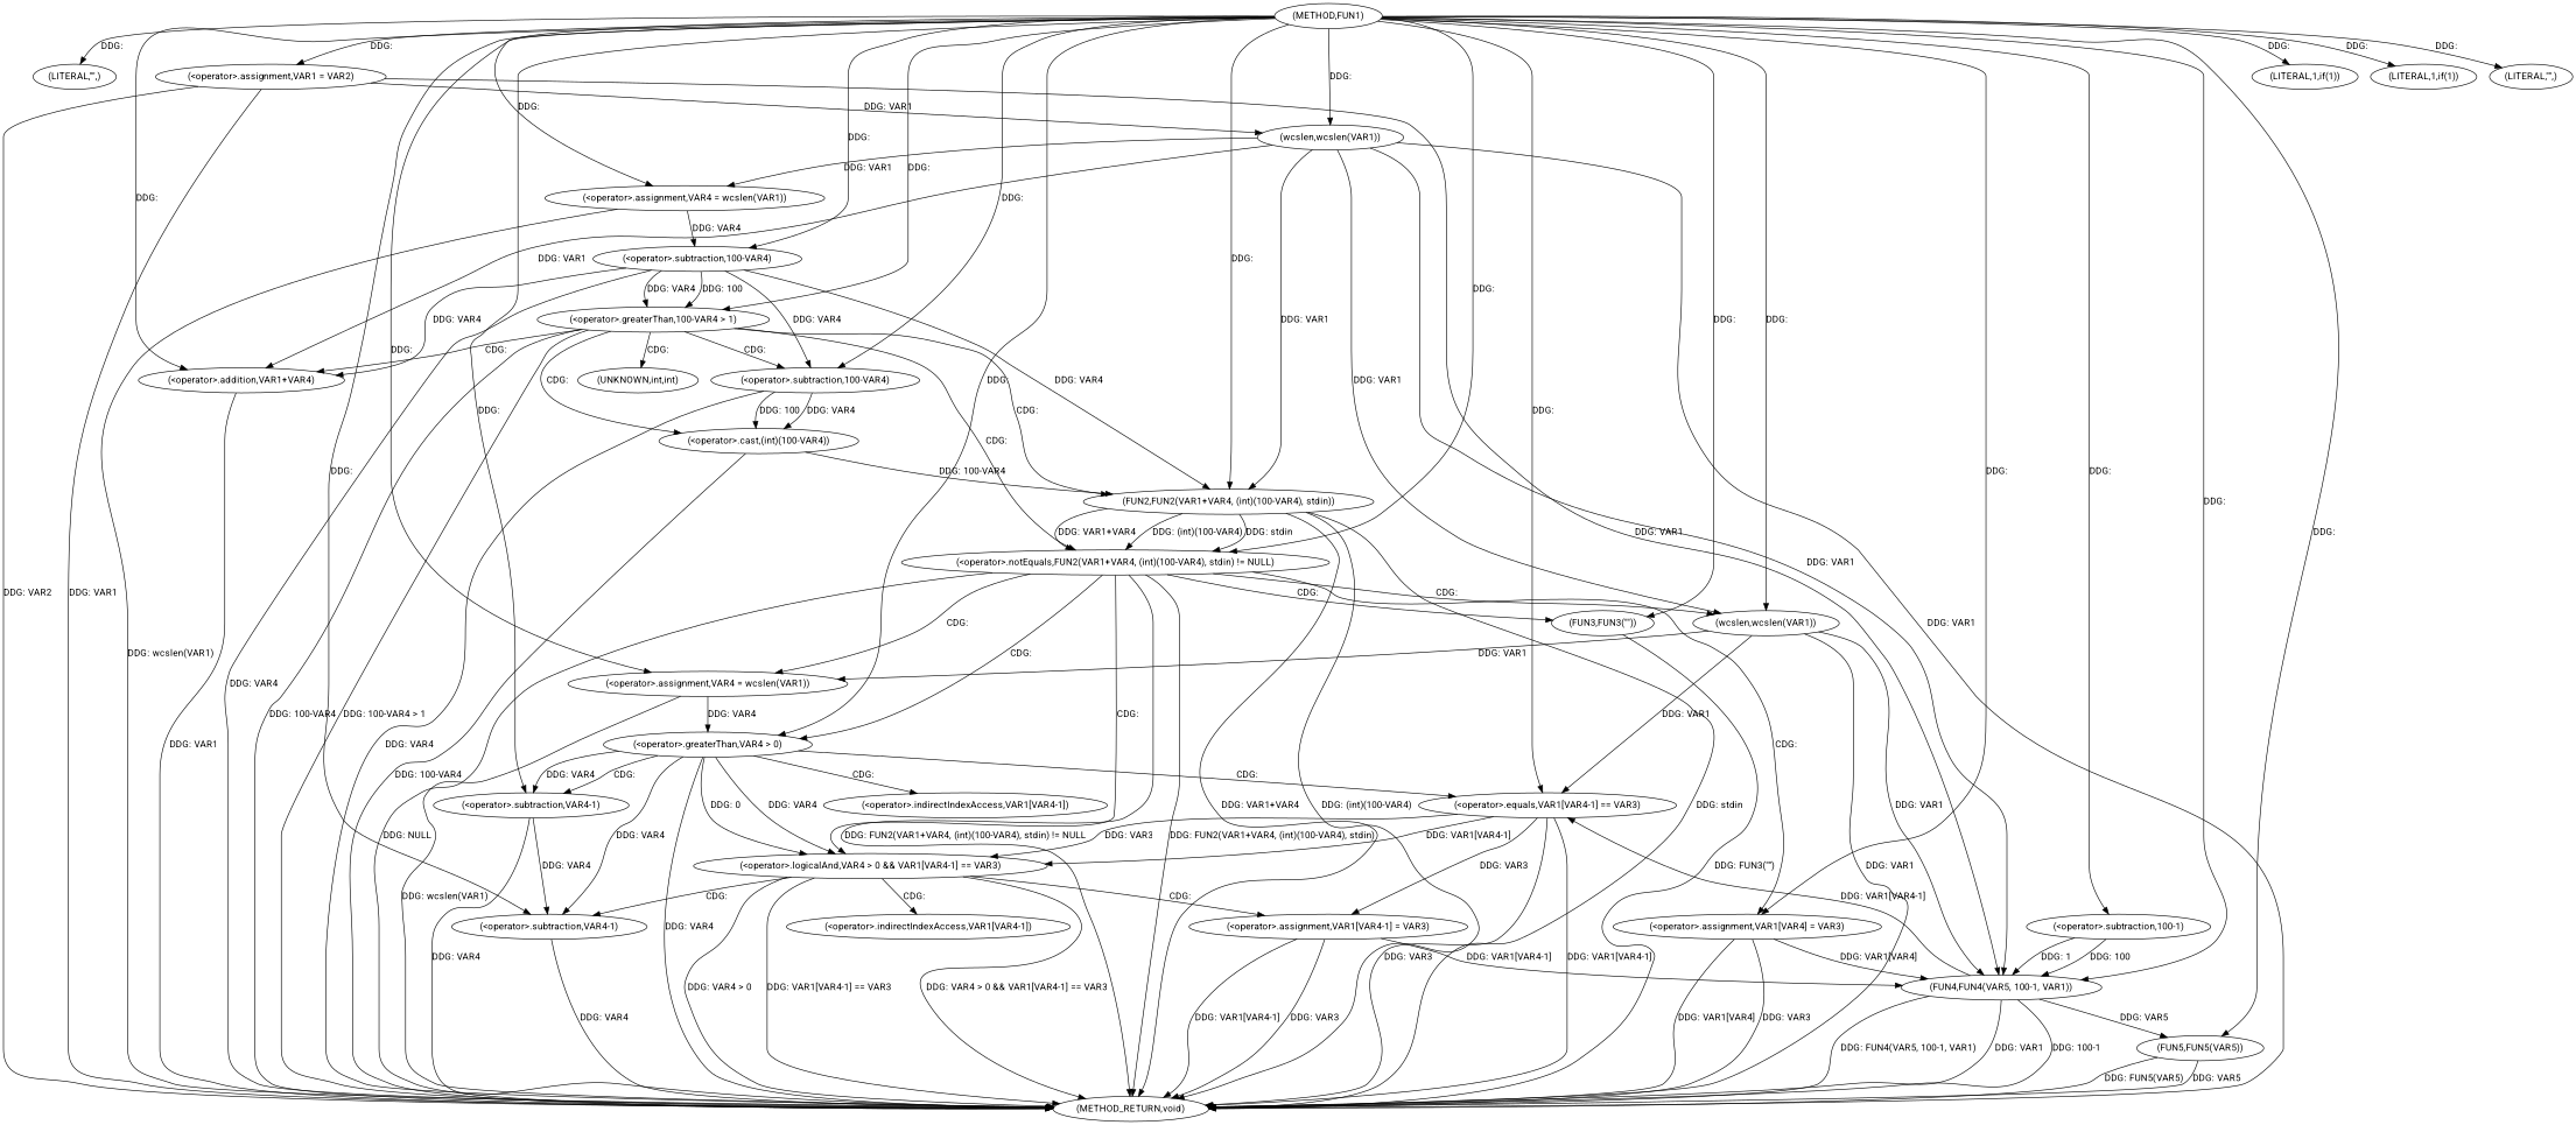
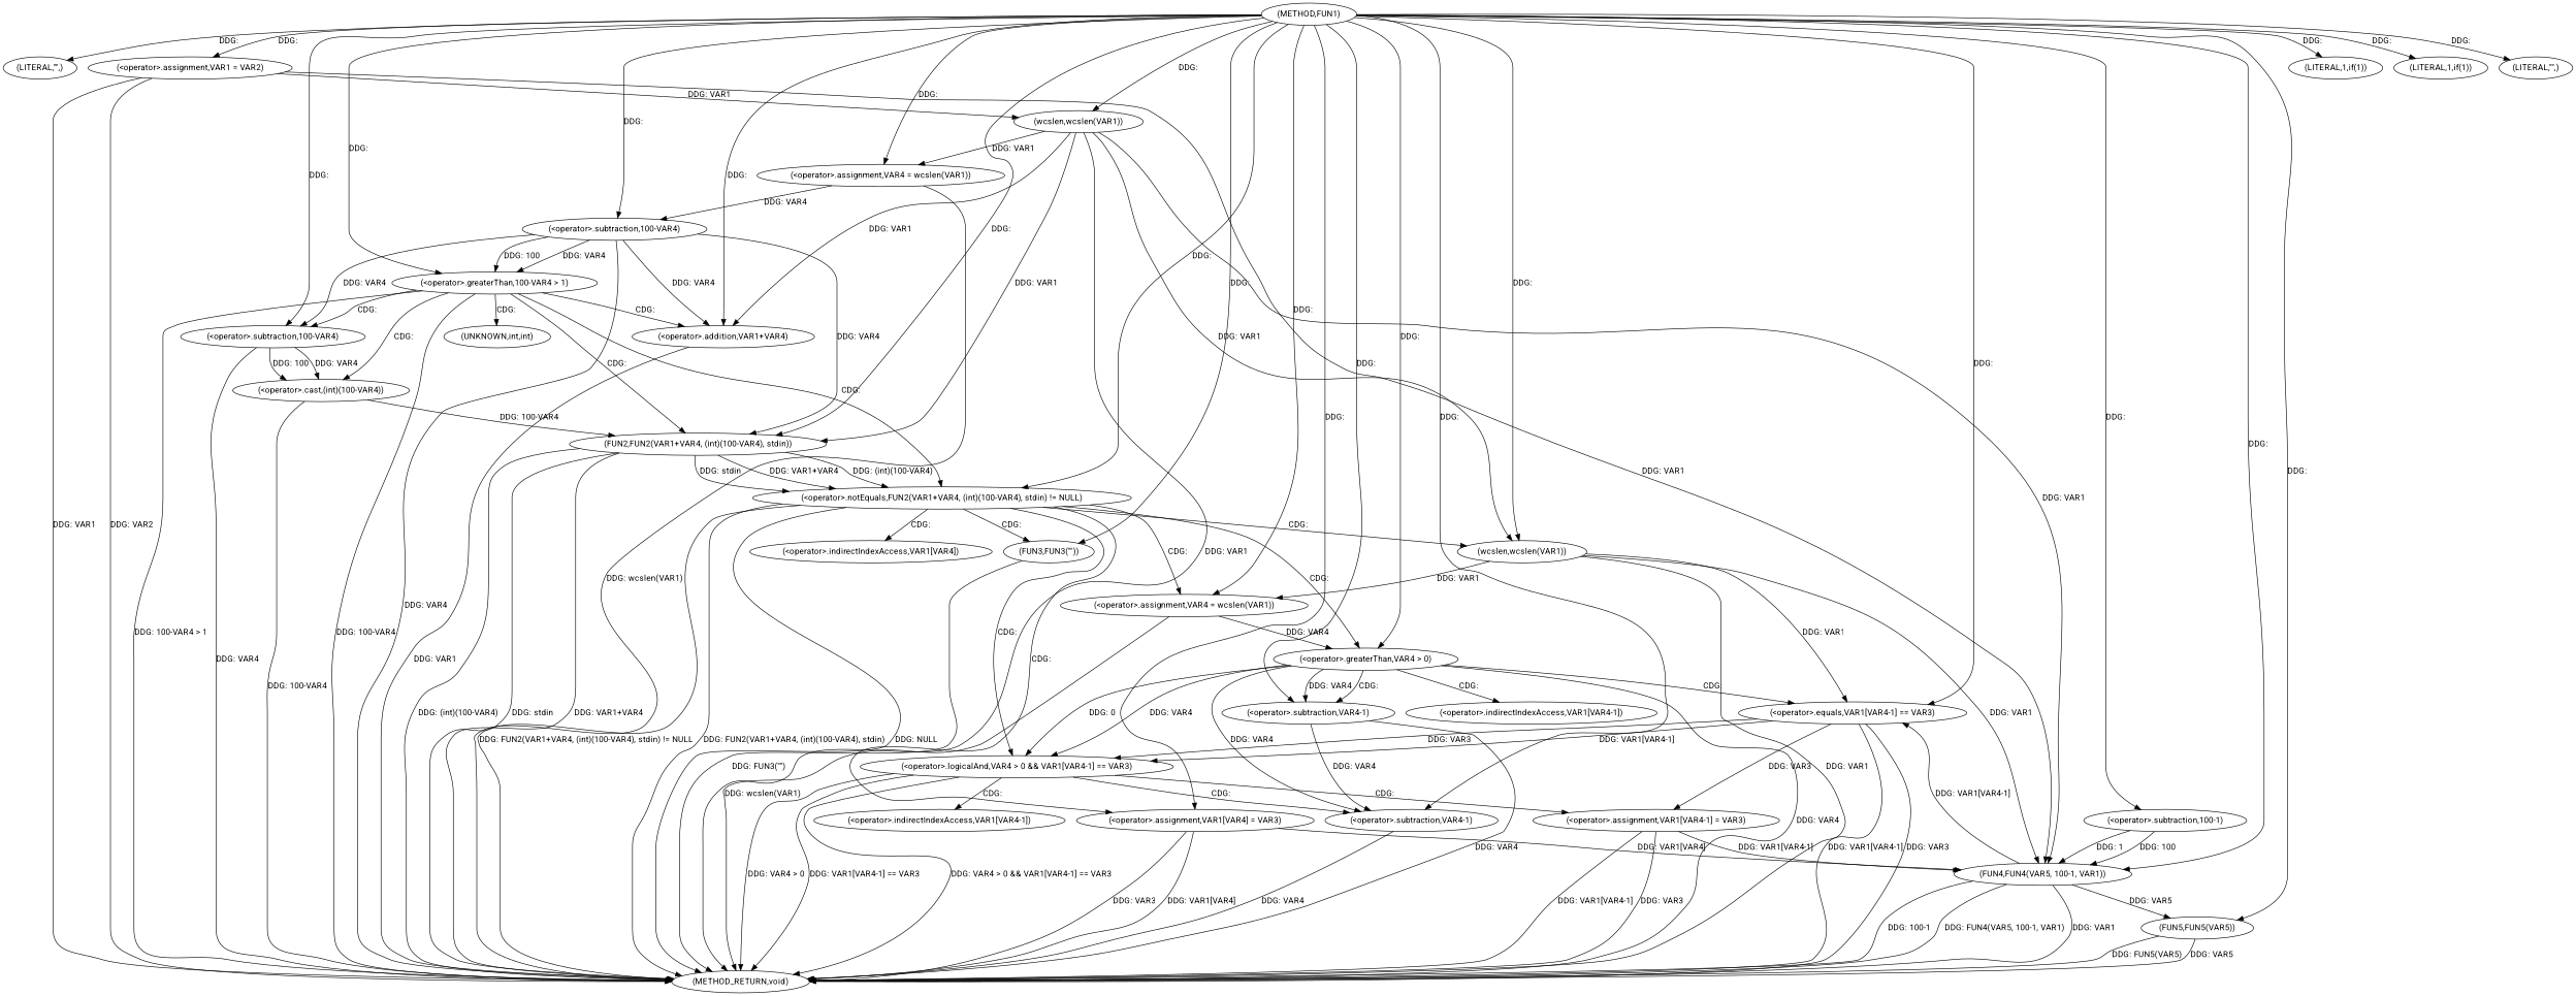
  digraph {
    fontname=Roboto
    node [fontname=Roboto]
    edge [fontname=Roboto]
    n1 [label="(METHOD,FUN1)"]
    n2 [label="(LITERAL,\"\",)"]
    n3 [label="(<operator>.assignment,VAR1 = VAR2)"]
    n4 [label="(LITERAL,1,if(1))"]
    n5 [label="(<operator>.assignment,VAR4 = wcslen(VAR1))"]
    n6 [label="(wcslen,wcslen(VAR1))"]
    n7 [label="(<operator>.greaterThan,100-VAR4 > 1)"]
    n8 [label="(<operator>.subtraction,100-VAR4)"]
    n9 [label="(<operator>.notEquals,FUN2(VAR1+VAR4, (int)(100-VAR4), stdin) != NULL)"]
    n10 [label="(FUN2,FUN2(VAR1+VAR4, (int)(100-VAR4), stdin))"]
    n11 [label="(<operator>.addition,VAR1+VAR4)"]
    n12 [label="(<operator>.subtraction,100-VAR4)"]
    n13 [label="(<operator>.assignment,VAR4 = wcslen(VAR1))"]
    n14 [label="(wcslen,wcslen(VAR1))"]
    n15 [label="(<operator>.greaterThan,VAR4 > 0)"]
    n16 [label="(<operator>.equals,VAR1[VAR4-1] == VAR3)"]
    n17 [label="(<operator>.subtraction,VAR4-1)"]
    n18 [label="(<operator>.subtraction,VAR4-1)"]
    n19 [label="(FUN3,FUN3(\"\"))"]
    n20 [label="(<operator>.assignment,VAR1[VAR4] = VAR3)"]
    n21 [label="(LITERAL,1,if(1))"]
    n22 [label="(LITERAL,\"\",)"]
    n23 [label="(FUN4,FUN4(VAR5, 100-1, VAR1))"]
    n24 [label="(<operator>.subtraction,100-1)"]
    n25 [label="(FUN5,FUN5(VAR5))"]
    n26 [label="(METHOD_RETURN,void)"]
    n27 [label="(<operator>.cast,(int)(100-VAR4))"]
    n28 [label="(UNKNOWN,int,int)"]
    n29 [label="(<operator>.logicalAnd,VAR4 > 0 && VAR1[VAR4-1] == VAR3)"]
+   n30 [label="(<operator>.indirectIndexAccess,VAR1[VAR4])"]
    n31 [label="(<operator>.indirectIndexAccess,VAR1[VAR4-1])"]
    n32 [label="(<operator>.assignment,VAR1[VAR4-1] = VAR3)"]
    n33 [label="(<operator>.indirectIndexAccess,VAR1[VAR4-1])"]
    n1 -> n2 [label="DDG: "]
    n1 -> n3 [label="DDG: "]
    n1 -> n4 [label="DDG: "]
    n1 -> n5 [label="DDG: "]
    n1 -> n6 [label="DDG: "]
    n1 -> n7 [label="DDG: "]
    n1 -> n8 [label="DDG: "]
    n1 -> n9 [label="DDG: "]
    n1 -> n10 [label="DDG: "]
    n1 -> n11 [label="DDG: "]
    n1 -> n12 [label="DDG: "]
    n1 -> n13 [label="DDG: "]
    n1 -> n14 [label="DDG: "]
    n1 -> n15 [label="DDG: "]
    n1 -> n16 [label="DDG: "]
    n1 -> n17 [label="DDG: "]
    n1 -> n18 [label="DDG: "]
    n1 -> n19 [label="DDG: "]
    n1 -> n20 [label="DDG: "]
    n1 -> n21 [label="DDG: "]
    n1 -> n22 [label="DDG: "]
    n1 -> n23 [label="DDG: "]
    n1 -> n24 [label="DDG: "]
    n1 -> n25 [label="DDG: "]
    n3 -> n6 [label="DDG: VAR1"]
    n3 -> n23 [label="DDG: VAR1"]
    n3 -> n26 [label="DDG: VAR1"]
    n3 -> n26 [label="DDG: VAR2"]
    n5 -> n8 [label="DDG: VAR4"]
    n5 -> n26 [label="DDG: wcslen(VAR1)"]
    n6 -> n5 [label="DDG: VAR1"]
    n6 -> n10 [label="DDG: VAR1"]
    n6 -> n11 [label="DDG: VAR1"]
    n6 -> n14 [label="DDG: VAR1"]
    n6 -> n23 [label="DDG: VAR1"]
    n6 -> n26 [label="DDG: VAR1"]
    n7 -> n9 [label="CDG: "]
    n7 -> n10 [label="CDG: "]
    n7 -> n11 [label="CDG: "]
    n7 -> n12 [label="CDG: "]
    n7 -> n26 [label="DDG: 100-VAR4"]
    n7 -> n26 [label="DDG: 100-VAR4 > 1"]
    n7 -> n27 [label="CDG: "]
    n7 -> n28 [label="CDG: "]
    n8 -> n7 [label="DDG: 100"]
    n8 -> n7 [label="DDG: VAR4"]
    n8 -> n10 [label="DDG: VAR4"]
    n8 -> n11 [label="DDG: VAR4"]
    n8 -> n12 [label="DDG: VAR4"]
    n8 -> n26 [label="DDG: VAR4"]
    n9 -> n13 [label="CDG: "]
    n9 -> n14 [label="CDG: "]
    n9 -> n15 [label="CDG: "]
    n9 -> n19 [label="CDG: "]
    n9 -> n20 [label="CDG: "]
    n9 -> n26 [label="DDG: FUN2(VAR1+VAR4, (int)(100-VAR4), stdin)"]
    n9 -> n26 [label="DDG: NULL"]
    n9 -> n26 [label="DDG: FUN2(VAR1+VAR4, (int)(100-VAR4), stdin) != NULL"]
    n9 -> n29 [label="CDG: "]
+   n9 -> n30 [label="CDG: "]
    n10 -> n9 [label="DDG: VAR1+VAR4"]
    n10 -> n9 [label="DDG: (int)(100-VAR4)"]
    n10 -> n9 [label="DDG: stdin"]
    n10 -> n26 [label="DDG: VAR1+VAR4"]
    n10 -> n26 [label="DDG: (int)(100-VAR4)"]
    n10 -> n26 [label="DDG: stdin"]
    n11 -> n26 [label="DDG: VAR1"]
    n12 -> n26 [label="DDG: VAR4"]
    n12 -> n27 [label="DDG: 100"]
    n12 -> n27 [label="DDG: VAR4"]
    n13 -> n15 [label="DDG: VAR4"]
    n13 -> n26 [label="DDG: wcslen(VAR1)"]
    n14 -> n13 [label="DDG: VAR1"]
    n14 -> n16 [label="DDG: VAR1"]
    n14 -> n23 [label="DDG: VAR1"]
    n14 -> n26 [label="DDG: VAR1"]
    n15 -> n16 [label="CDG: "]
    n15 -> n17 [label="DDG: VAR4"]
    n15 -> n17 [label="CDG: "]
    n15 -> n18 [label="DDG: VAR4"]
    n15 -> n26 [label="DDG: VAR4"]
    n15 -> n29 [label="DDG: VAR4"]
    n15 -> n29 [label="DDG: 0"]
    n15 -> n31 [label="CDG: "]
    n16 -> n26 [label="DDG: VAR1[VAR4-1]"]
    n16 -> n26 [label="DDG: VAR3"]
    n16 -> n29 [label="DDG: VAR1[VAR4-1]"]
    n16 -> n29 [label="DDG: VAR3"]
    n16 -> n32 [label="DDG: VAR3"]
    n17 -> n18 [label="DDG: VAR4"]
    n17 -> n26 [label="DDG: VAR4"]
    n18 -> n26 [label="DDG: VAR4"]
    n19 -> n26 [label="DDG: FUN3(\"\")"]
    n20 -> n23 [label="DDG: VAR1[VAR4]"]
    n20 -> n26 [label="DDG: VAR3"]
    n20 -> n26 [label="DDG: VAR1[VAR4]"]
    n23 -> n16 [label="DDG: VAR1[VAR4-1]"]
    n23 -> n25 [label="DDG: VAR5"]
    n23 -> n26 [label="DDG: VAR1"]
    n23 -> n26 [label="DDG: 100-1"]
    n23 -> n26 [label="DDG: FUN4(VAR5, 100-1, VAR1)"]
    n24 -> n23 [label="DDG: 100"]
    n24 -> n23 [label="DDG: 1"]
    n25 -> n26 [label="DDG: FUN5(VAR5)"]
    n25 -> n26 [label="DDG: VAR5"]
    n27 -> n10 [label="DDG: 100-VAR4"]
    n27 -> n26 [label="DDG: 100-VAR4"]
    n29 -> n18 [label="CDG: "]
    n29 -> n26 [label="DDG: VAR4 > 0 && VAR1[VAR4-1] == VAR3"]
    n29 -> n26 [label="DDG: VAR4 > 0"]
    n29 -> n26 [label="DDG: VAR1[VAR4-1] == VAR3"]
    n29 -> n32 [label="CDG: "]
    n29 -> n33 [label="CDG: "]
    n32 -> n23 [label="DDG: VAR1[VAR4-1]"]
    n32 -> n26 [label="DDG: VAR3"]
    n32 -> n26 [label="DDG: VAR1[VAR4-1]"]
  }
